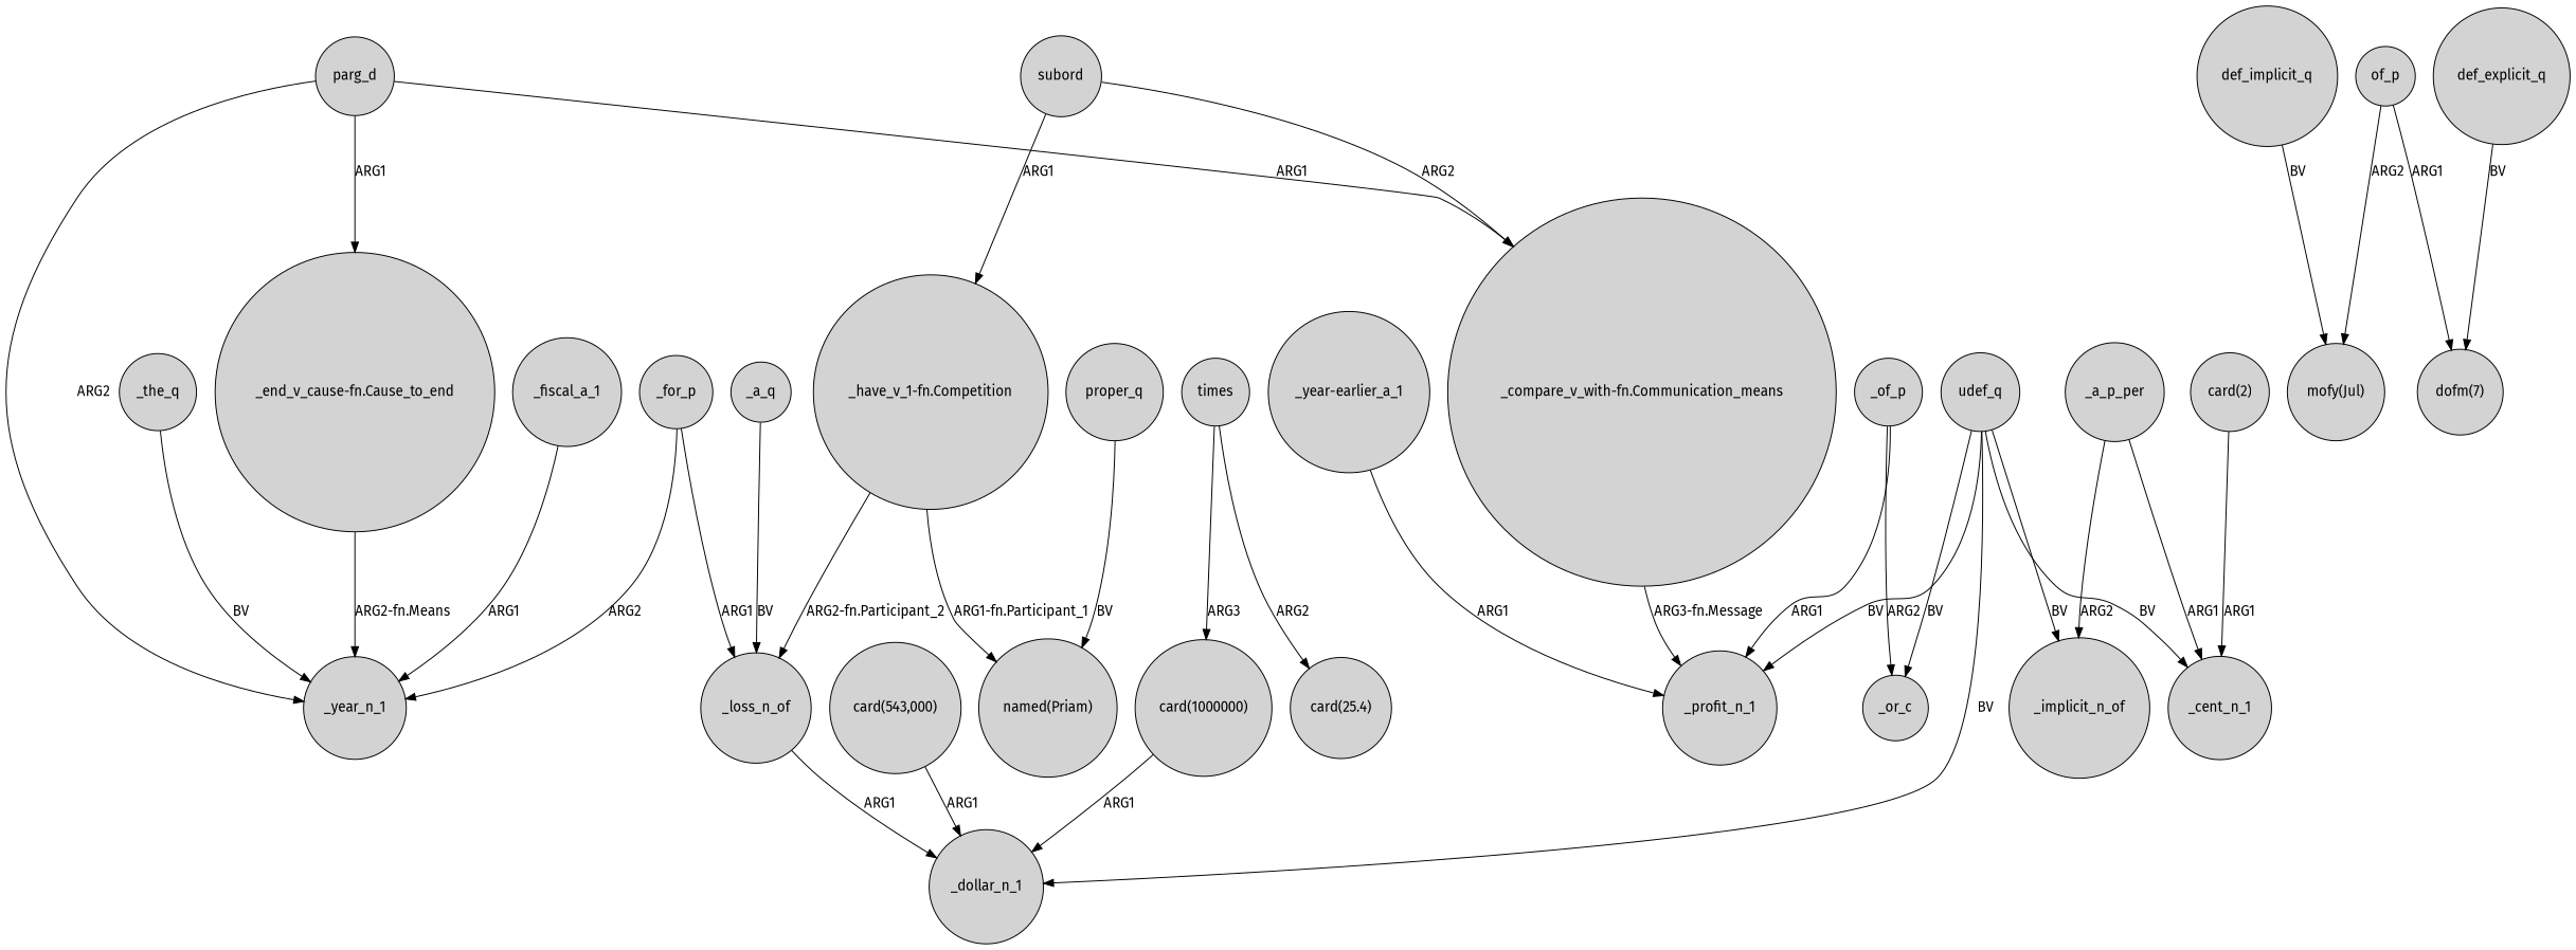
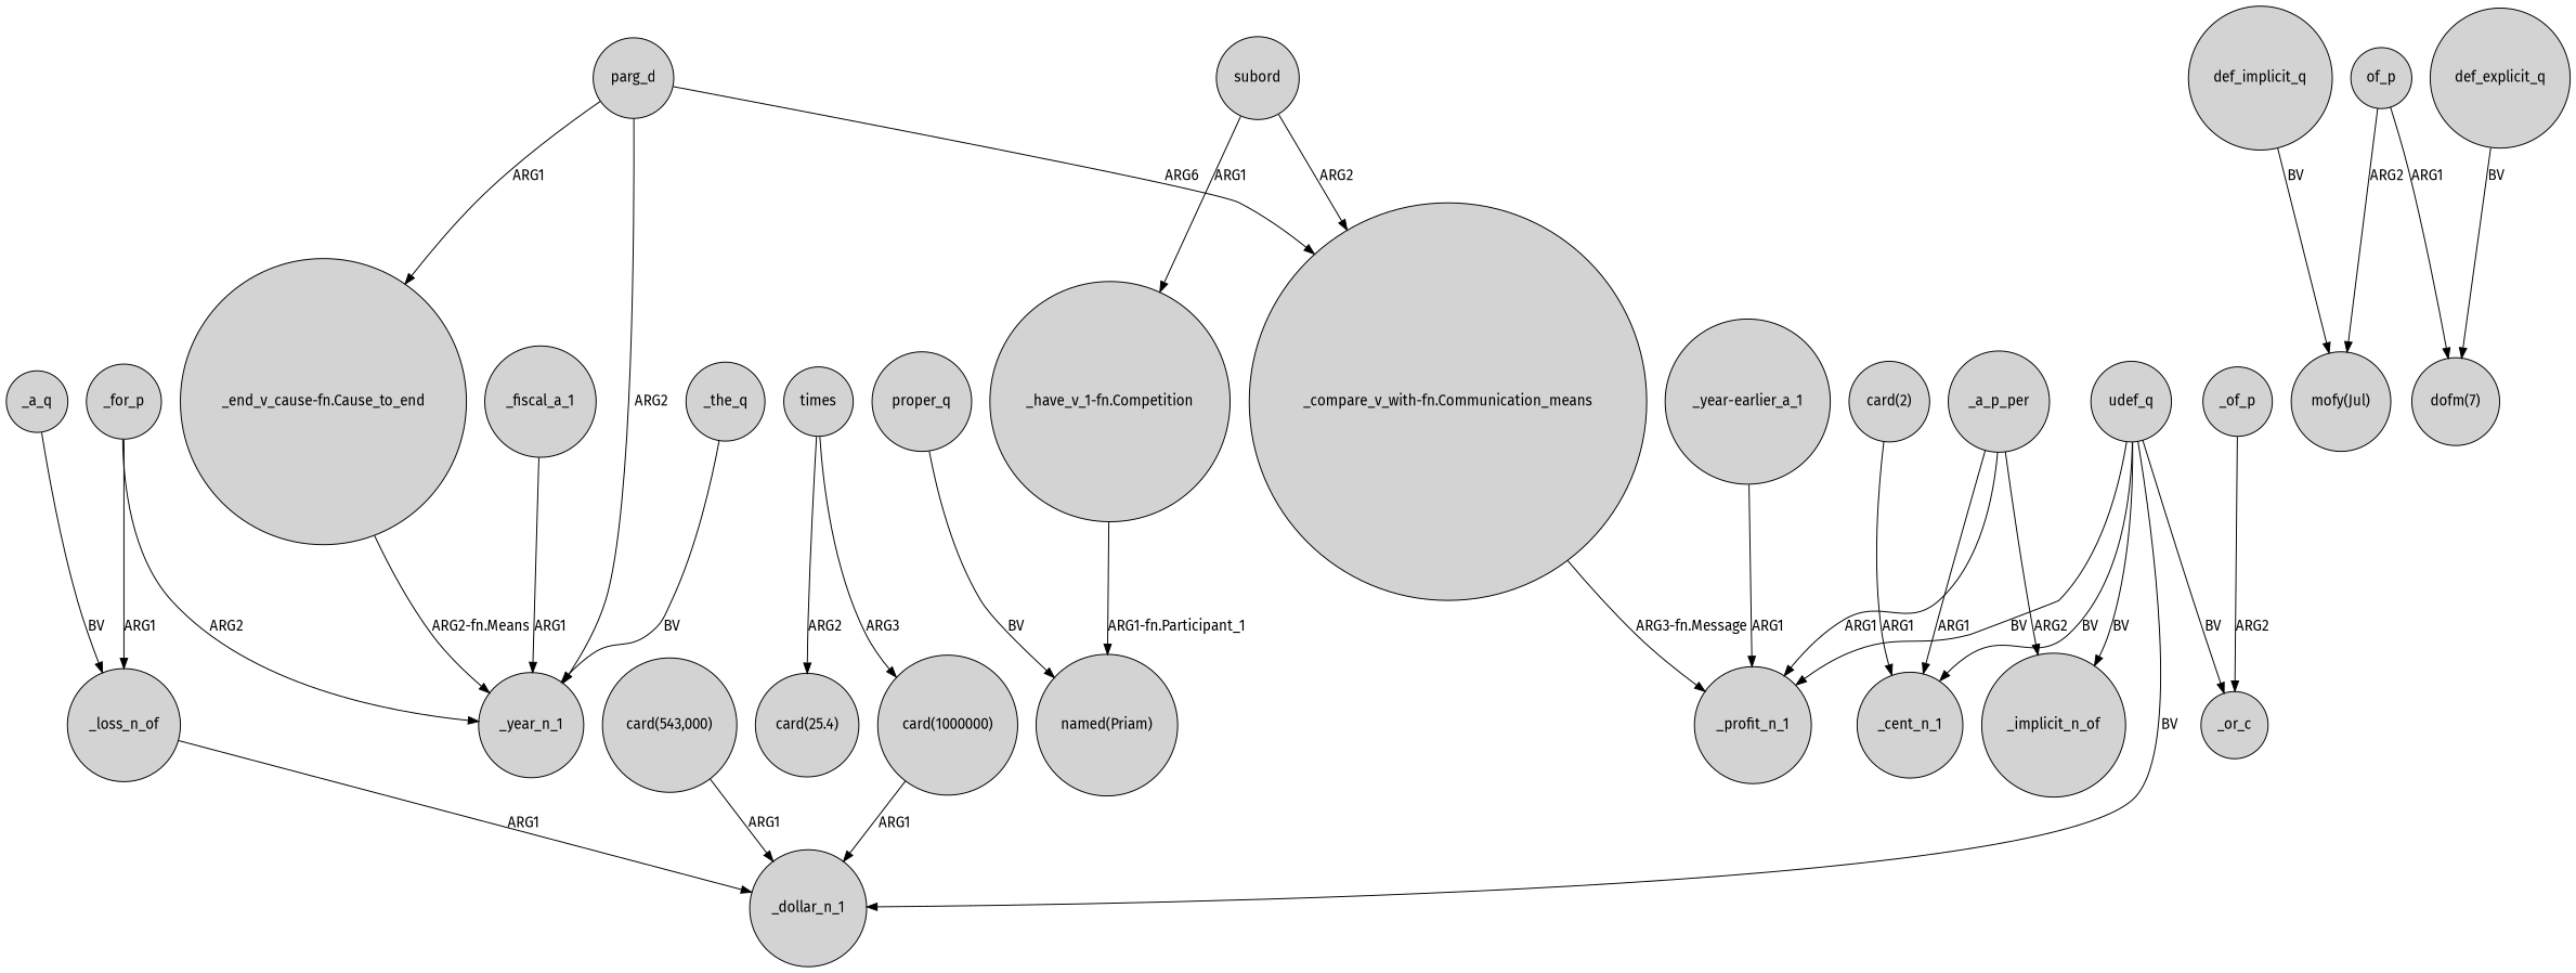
  digraph {
    fontname="Fira Sans"
    node [fontname="Fira Sans" shape=circle style=filled]
    edge [fontname="Fira Sans"]
    parg_d
    "_end_v_cause-fn.Cause_to_end"
    "_compare_v_with-fn.Communication_means"
    _year_n_1
    _profit_n_1
    _a_q
    _loss_n_of
    _dollar_n_1
    "card(543,000)"
    _a_p_per
    _cent_n_1
    n12 [label=_implicit_n_of]
    _fiscal_a_1
    times
    "card(1000000)"
    "card(25.4)"
    udef_q
    _or_c
    def_implicit_q
    "mofy(Jul)"
    def_explicit_q
    "dofm(7)"
    "_have_v_1-fn.Competition"
    "named(Priam)"
    of_p
    _for_p
    _the_q
    _of_p
    "_year-earlier_a_1"
    subord
    proper_q
    "card(2)"
    parg_d -> "_end_v_cause-fn.Cause_to_end" [label=ARG1]
-   parg_d -> "_compare_v_with-fn.Communication_means" [label=ARG1]
+   parg_d -> "_compare_v_with-fn.Communication_means" [label=ARG6]
    parg_d -> _year_n_1 [label=ARG2]
    "_end_v_cause-fn.Cause_to_end" -> _year_n_1 [label="ARG2-fn.Means"]
    "_compare_v_with-fn.Communication_means" -> _profit_n_1 [label="ARG3-fn.Message"]
    _a_q -> _loss_n_of [label=BV]
    _loss_n_of -> _dollar_n_1 [label=ARG1]
    "card(543,000)" -> _dollar_n_1 [label=ARG1]
    _a_p_per -> _cent_n_1 [label=ARG1]
    _a_p_per -> n12 [label=ARG2]
    _fiscal_a_1 -> _year_n_1 [label=ARG1]
    times -> "card(1000000)" [label=ARG3]
    times -> "card(25.4)" [label=ARG2]
    "card(1000000)" -> _dollar_n_1 [label=ARG1]
    udef_q -> _profit_n_1 [label=BV]
    udef_q -> _dollar_n_1 [label=BV]
    udef_q -> _cent_n_1 [label=BV]
    udef_q -> n12 [label=BV]
    udef_q -> _or_c [label=BV]
    def_implicit_q -> "mofy(Jul)" [label=BV]
    def_explicit_q -> "dofm(7)" [label=BV]
-   "_have_v_1-fn.Competition" -> _loss_n_of [label="ARG2-fn.Participant_2"]
    "_have_v_1-fn.Competition" -> "named(Priam)" [label="ARG1-fn.Participant_1"]
    of_p -> "mofy(Jul)" [label=ARG2]
    of_p -> "dofm(7)" [label=ARG1]
    _for_p -> _year_n_1 [label=ARG2]
    _for_p -> _loss_n_of [label=ARG1]
    _the_q -> _year_n_1 [label=BV]
-   _of_p -> _profit_n_1 [label=ARG1]
+   _a_p_per -> _profit_n_1 [label=ARG1]
    _of_p -> _or_c [label=ARG2]
    "_year-earlier_a_1" -> _profit_n_1 [label=ARG1]
    subord -> "_compare_v_with-fn.Communication_means" [label=ARG2]
    subord -> "_have_v_1-fn.Competition" [label=ARG1]
    proper_q -> "named(Priam)" [label=BV]
    "card(2)" -> _cent_n_1 [label=ARG1]
  }
